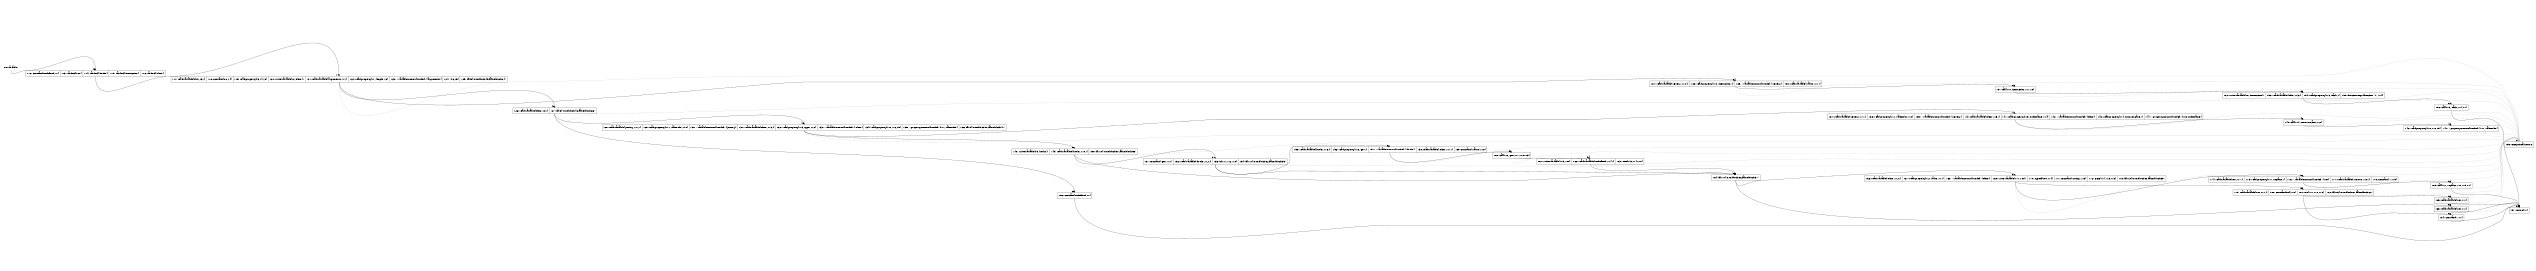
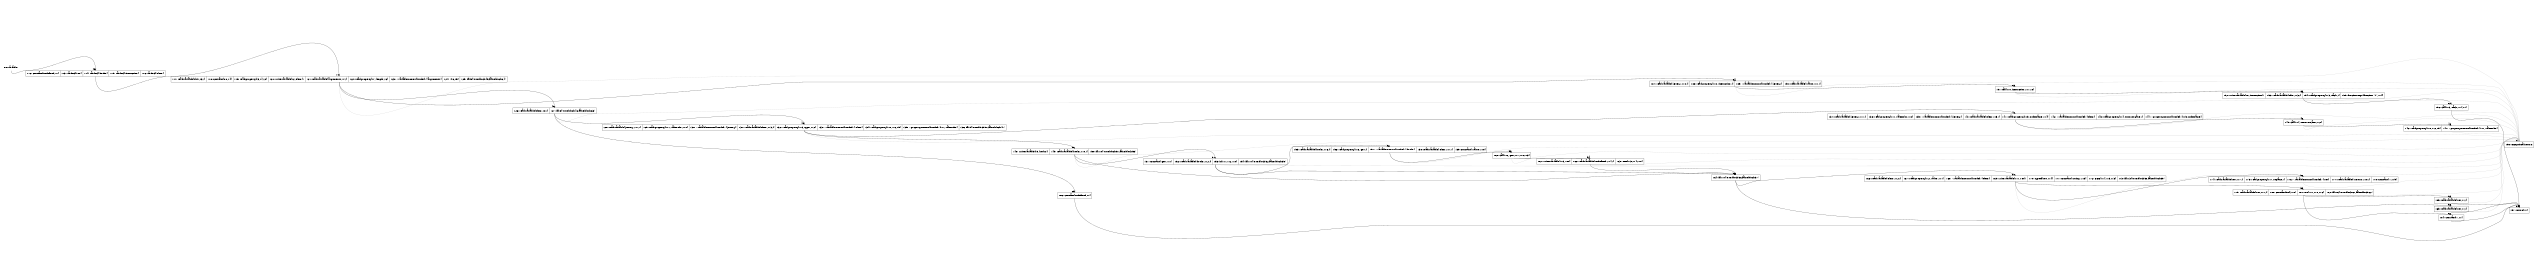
  digraph {
    rankdir=LR
    node [shape=record]
    edge [headport=n tailport=s]
    n1 [label=BB_variable1 shape=none]
    n2 [label="{112: constant[undefined,v1]|113: vardecl['ret']|114: vardecl['hooks']|115: vardecl['isFunction']|116: vardecl['elem']}"]
    n3 [label="{117: read-variable['this',v3,-]|118: constant[0.0,v4]|119: read-property[v3,v4,v2]|120: write-variable[v2,'elem']*|121: read-variable['arguments',v7,-]|122: read-property[v7,'length',v6]|123: \<variable-non-null-undef\>['arguments']|124: ![v6,v5]|125: if[v5](true-block:45,false-block:64)}"]
    n4 [label="{126: read-variable['elem',v8,-]|127: if[v8](true-block:46,false-block:63)}"]
    n5 [label="{187: read-variable['jQuery',v10,-]|188: read-property[v10,'isFunction',-]|189: \<variable-non-null-undef\>['jQuery']|190: read-variable['value',v11,-]}"]
    n6 [label="{198: exceptional-return}"]
    n7 [label="{128: read-variable['jQuery',v11,-]|129: read-property[v11,'valHooks',v10]|130: \<variable-non-null-undef\>['jQuery']|131: read-variable['elem',v13,-]|132: read-property[v13,'type',v12]|133: \<variable-non-null-undef\>['elem']|134: read-property[v10,v12,v9]|135: \<property-non-null-undef\>[v11,'valHooks']|136: if[v9](true-block:50,false-block:47)}"]
    n8 [label="{186: constant[undefined,v1]}"]
    n9 [label="{191: call[v10,'isFunction',v11,v8]}"]
    n10 [label="{148: write-variable[v9,'hooks']*|149: read-variable['hooks',v10,-]|150: if[v10](true-block:51,false-block:55)}"]
    n11 [label="{137: read-variable['jQuery',v11,-]|138: read-property[v11,'valHooks',v10]|139: \<variable-non-null-undef\>['jQuery']|140: read-variable['elem',v15,-]|141: read-property[v15,'nodeName',v14]|142: \<variable-non-null-undef\>['elem']|143: read-property[v14,'toLowerCase',-]|144: \<property-non-null-undef\>[v15,'nodeName']}"]
    n12 [label="{197: return[v1]}"]
    n13 [label="{192: write-variable[v8,'isFunction']*|193: read-variable['this',v13,-]|194: read-property[v13,'each',-]|195: function-expr[function ( i ),v14]}"]
    n14 [label="{164: if[v10](true-block:56,false-block:57)}"]
    n15 [label="{151: constant[\"get\",v11]|152: read-variable['hooks',v12,-]|153: in[v11,v12,v10]|154: if[v10](true-block:52,false-block:55)}"]
    n16 [label="{145: call[v14,'toLowerCase',v12]}"]
    n17 [label="{165: read-variable['ret',v1,-]}"]
    n18 [label="{166: read-variable['elem',v12,-]|167: read-property[v12,'value',v11]|168: \<variable-non-null-undef\>['elem']|169: write-variable[v11,'ret']*|170: typeof['ret',v14]|171: constant[\"string\",v15]|172: ===[v14,v15,v13]|173: if[v13](true-block:58,false-block:59)}"]
    n19 [label="{155: read-variable['hooks',v16,-]|156: read-property[v16,'get',-]|157: \<variable-non-null-undef\>['hooks']|158: read-variable['elem',v17,-]|159: constant[\"value\",v18]}"]
    n20 [label="{146: read-property[v10,v12,v9]|147: \<property-non-null-undef\>[v11,'valHooks']}"]
    n21 [label="{174: read-variable['ret',v17,-]|175: read-property[v17,'replace',-]|176: \<variable-non-null-undef\>['ret']|177: read-variable['rreturn',v18,-]|178: constant[\"\",v19]}"]
    n22 [label="{179: read-variable['ret',v17,-]|180: constant[null,v18]|181: ==[v17,v18,v16]|182: if[v16](true-block:61,false-block:62)}"]
    n23 [label="{160: call[v16,'get',v17,v18,v13]}"]
    n24 [label="{161: write-variable[v13,'ret']|162: read-variable['undefined',v14,-]|163: !==[v13,v14,v10]}"]
-   n25 [label="{183: call[v17,'replace',v18,v19,v1]}"]
    n26 [label="{184: constant[\"\",v1]}"]
    n27 [label="{185: read-variable['ret',v1,-]}"]
    n28 [label="{196: call[v13,'each',v14,v1]}"]
    n1 -> n2 [headlabel="    43"]
    n2 -> n3 [headlabel="      44"]
    n3 -> n4 [headlabel="      45"]
    n3 -> n5 [headlabel="      64"]
    n3 -> n6 [color=gray headlabel="      69"]
    n4 -> n6 [color=gray]
    n4 -> n7 [headlabel="      46"]
    n4 -> n8 [headlabel="      63"]
    n5 -> n6 [color=gray]
    n5 -> n9 [headlabel="      65"]
    n7 -> n6 [color=gray]
    n7 -> n10 [headlabel="      50"]
    n7 -> n11 [headlabel="      47"]
    n8 -> n12
    n9 -> n6 [color=gray]
    n9 -> n13 [headlabel="      66"]
    n10 -> n6 [color=gray]
    n10 -> n14 [headlabel="      55"]
    n10 -> n15 [headlabel="      51"]
    n11 -> n6 [color=gray]
    n11 -> n16 [headlabel="      48"]
    n13 -> n6 [color=gray]
    n13 -> n28 [headlabel="      67"]
    n14 -> n17 [headlabel="      56"]
    n14 -> n18 [headlabel="      57"]
    n15 -> n6 [color=gray]
    n15 -> n14
    n15 -> n19 [headlabel="      52"]
    n16 -> n6 [color=gray]
    n16 -> n20 [headlabel="      49"]
    n17 -> n6 [color=gray]
    n17 -> n12 [headlabel="      68"]
    n18 -> n6 [color=gray]
    n18 -> n21 [headlabel="      58"]
    n18 -> n22 [headlabel="      59"]
    n19 -> n6 [color=gray]
    n19 -> n23 [headlabel="      53"]
    n20 -> n6 [color=gray]
    n21 -> n6 [color=gray]
-   n21 -> n25 [headlabel="      60"]
    n22 -> n6 [color=gray]
    n22 -> n26 [headlabel="      61"]
    n22 -> n27 [headlabel="      62"]
    n23 -> n6 [color=gray]
    n23 -> n24 [headlabel="      54"]
    n24 -> n6 [color=gray]
    n24 -> n14
-   n25 -> n6 [color=gray]
-   n25 -> n12
    n26 -> n12
    n27 -> n6 [color=gray]
    n27 -> n12
    n28 -> n6 [color=gray]
    n28 -> n12
  }
